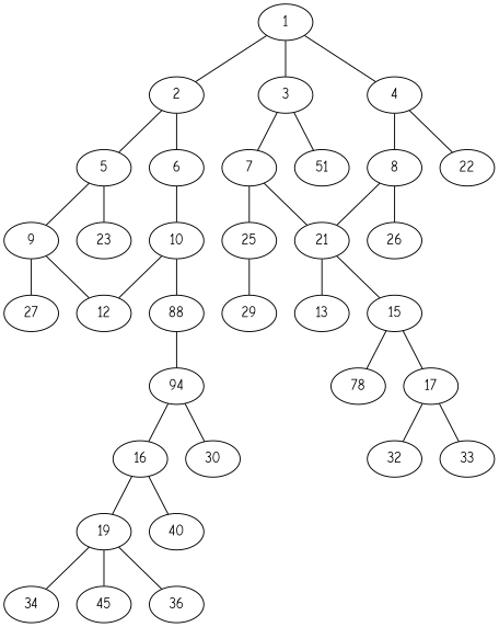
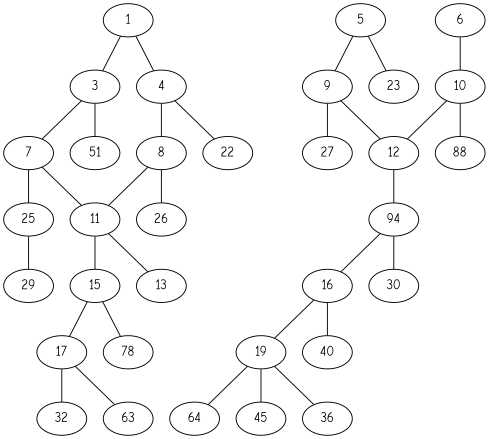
  graph {
    fontname="Comic Neue"
    node [chem=C fontname="Comic Neue"]
    edge [fontname="Comic Neue" valence=1]
    1
-   2
    3
    4
    5
    6
    7
    n8 [chem=H label=51]
    8
    22 [chem=H]
    9
    23 [chem=H]
    10
-   11 [label=21]
+   11
    25 [chem=H]
    26 [chem=H]
    12
    27 [chem=H]
    n19 [chem=H label=88]
    13 [chem=N]
    15
    29 [chem=H]
    n23 [chem=N label=94]
    16
    30 [chem=H]
    17
    n27 [chem=O label=78]
    19
    n29 [chem=O label=40]
    32 [chem=H]
-   33 [chem=H]
-   34 [chem=H]
+   33 [chem=H label=63]
+   34 [chem=H label=64]
    n33 [chem=H label=45]
    36 [chem=H]
-   1 -- 2
    1 -- 3 [valence=2]
    1 -- 4
-   2 -- 5 [valence=2]
-   2 -- 6
    3 -- 7
    3 -- n8
    4 -- 8 [valence=2]
    4 -- 22
    5 -- 9
    5 -- 23
    6 -- 10 [valence=2]
    7 -- 11 [valence=2]
    7 -- 25
    8 -- 11
    8 -- 26
    9 -- 12 [valence=2]
    9 -- 27
    10 -- 12
    10 -- n19
    11 -- 13
    11 -- 15
    25 -- 29
-   n19 -- n23
+   12 -- n23
    15 -- 17
    15 -- n27 [valence=2]
    n23 -- 16
    n23 -- 30
    16 -- 19
    16 -- n29 [valence=2]
    17 -- 32
    17 -- 33
    19 -- 34
    19 -- n33
    19 -- 36
  }
